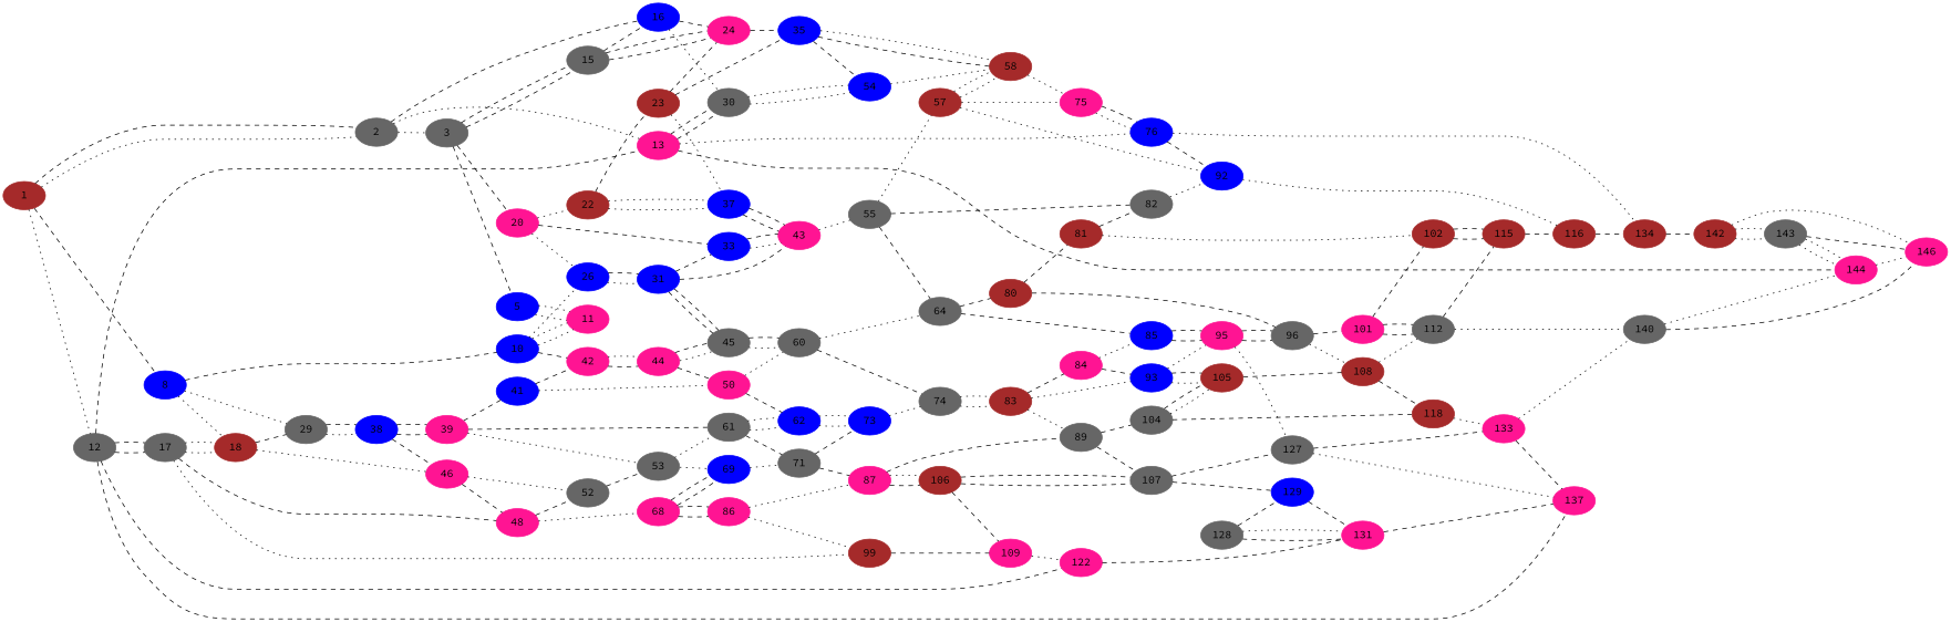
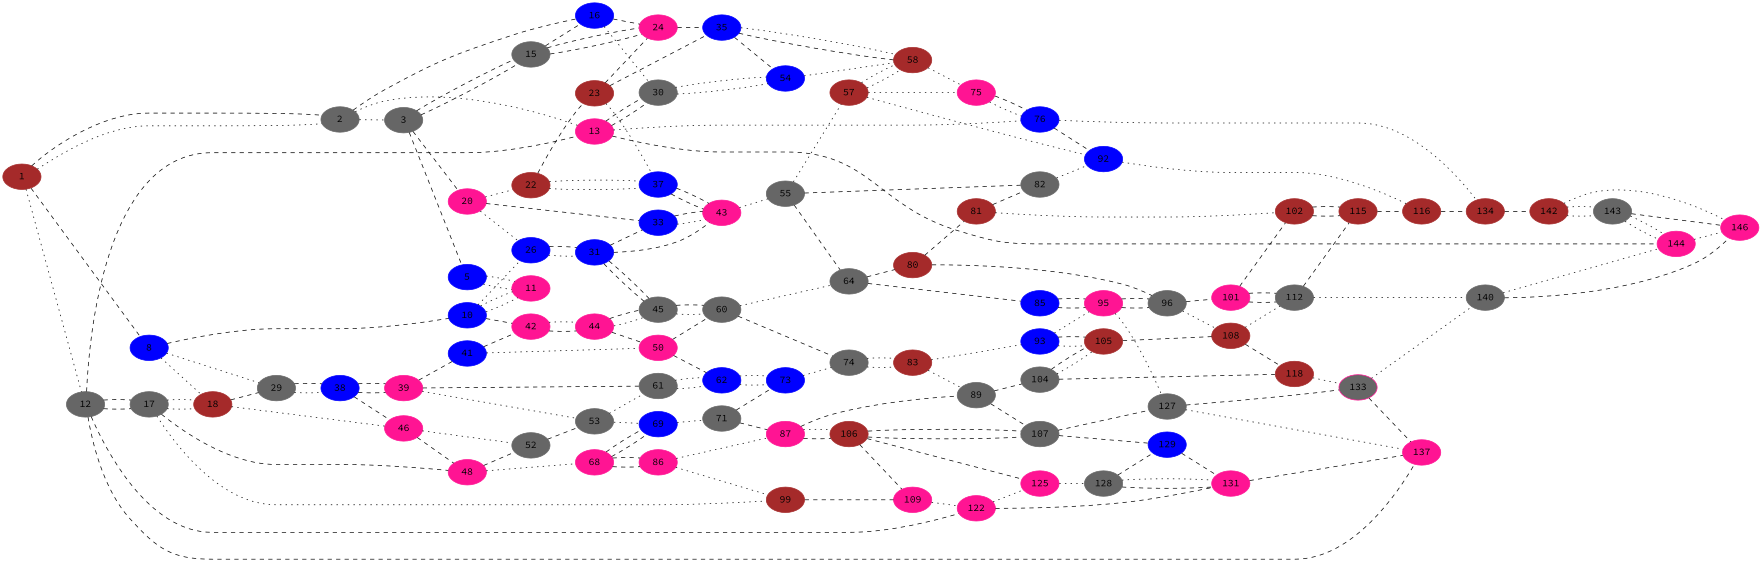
  graph {
    fontname="Source Code Pro"
    rankdir=LR
    node [color=gray40 fontname="Source Code Pro" style=filled]
    edge [fontname="Source Code Pro" style=dashed]
    1 [color=brown super="+7"]
    2 [super="+14"]
    8 [color=blue super="+9"]
    12 [super="+121"]
    3 [super="+4"]
    13 [color=deeppink super="+77"]
    16 [color=blue super="+28"]
    10 [color=blue super="+25"]
    18 [color=brown super="+19"]
    29
    17 [super="+47"]
    122 [color=deeppink super="+124"]
    137 [color=deeppink super="+138"]
    5 [color=blue super="+6"]
    15
    20 [color=deeppink super="+21"]
    30
    76 [color=blue super="+114"]
    144 [color=deeppink super="+148"]
    24 [color=deeppink super="+27"]
    11 [color=deeppink]
    26 [color=blue]
    22 [color=brown]
    33 [color=blue]
    42 [color=deeppink]
    46 [color=deeppink super="+49"]
    38 [color=blue]
    31 [color=blue super="+32"]
    44 [color=deeppink]
    48 [color=deeppink super="+67"]
    99 [color=brown super="+100"]
+   125 [color=deeppink]
    131 [color=deeppink super="+136"]
    54 [color=blue]
    92 [color=blue super="+113"]
    134 [color=brown super="+135"]
    146 [color=deeppink super="+147"]
    35 [color=blue super="+36"]
    52
    68 [color=deeppink]
    109 [color=deeppink super="+123"]
    23 [color=brown super="+34"]
    37 [color=blue]
    43 [color=deeppink super="+51"]
    58 [color=brown super="+70"]
    45
    39 [color=deeppink super="+40"]
    55 [super="+56"]
    60 [super="+63"]
    75 [color=deeppink]
    41 [color=blue]
    53 [super="+65"]
    61 [super="+66"]
    50 [color=deeppink super="+59"]
    69 [color=blue]
    62 [color=blue]
    71 [super="+72"]
    57 [color=brown super="+78"]
    64 [super="+79"]
    82 [super="+91"]
    74
    86 [color=deeppink]
    73 [color=blue]
    80 [color=brown]
    85 [color=blue]
    116 [color=brown super="+130"]
    83 [color=brown super="+90"]
    87 [color=deeppink super="+88"]
    81 [color=brown super="+98"]
    96 [super="+97"]
    95 [color=deeppink]
    89 [super="+103"]
    106 [color=brown super="+110"]
-   84 [color=deeppink]
    93 [color=blue super="+94"]
    142 [color=brown super="+145"]
    102 [color=brown]
    101 [color=deeppink]
    108 [color=brown super="+111"]
    115 [color=brown super="+120"]
    104 [super="+117"]
    107 [super="+126"]
    105 [color=brown]
    127 [super="+132"]
    118 [color=brown]
    129 [color=blue]
    112 [super="+119"]
    140 [super="+141"]
-   133 [color=deeppink super="+139"]
+   133 [color=deeppink super="+139" fillcolor=gray40]
    128
    143
    1 -- 2 [style=dotted]
    1 -- 2
    1 -- 8
    1 -- 12 [style=dotted]
    2 -- 3 [style=dotted]
    2 -- 13 [style=dotted]
    2 -- 16
    8 -- 10
    8 -- 18 [style=dotted]
    8 -- 29 [style=dotted]
    12 -- 13 [weight=2]
    12 -- 17
    12 -- 17
    12 -- 122
    12 -- 137
    3 -- 5
    3 -- 15
    3 -- 15
    3 -- 20
    13 -- 30
    13 -- 30
    13 -- 76 [style=dotted]
    13 -- 144
    16 -- 30 [style=dotted]
    16 -- 24
    10 -- 11 [style=dotted]
    10 -- 11 [style=dotted]
    10 -- 26 [style=dotted]
    10 -- 42
    18 -- 29
    18 -- 46 [style=dotted]
    29 -- 38 [style=dotted]
    29 -- 38
    17 -- 18 [style=dotted]
    17 -- 18 [style=dotted]
    17 -- 48
    17 -- 99 [style=dotted]
+   122 -- 125 [style=dotted]
    122 -- 131
    5 -- 11 [style=dotted weight=2]
    5 -- 11 [style=dotted]
    15 -- 16
    15 -- 24
    15 -- 24
    20 -- 26 [style=dotted]
    20 -- 22 [style=dotted]
    20 -- 33
    30 -- 54 [style=dotted]
    30 -- 54 [style=dotted]
    76 -- 92
    76 -- 134 [style=dotted]
    144 -- 146 [style=dotted]
    24 -- 35
    26 -- 31 [style=dotted]
    26 -- 31
    22 -- 23
    22 -- 37 [style=dotted]
    22 -- 37 [style=dotted]
    33 -- 43 [style=dotted]
    33 -- 43
    42 -- 44
    42 -- 44 [style=dotted]
    46 -- 48
    46 -- 52 [style=dotted]
    38 -- 46
    38 -- 39
    38 -- 39
    31 -- 33
    31 -- 43
    31 -- 45
    31 -- 45
    44 -- 45 [style=dotted]
    44 -- 45
    44 -- 50
    48 -- 52
    48 -- 68 [style=dotted]
    99 -- 109 [weight=2]
+   125 -- 128 [style=dotted]
    131 -- 137
    54 -- 58 [style=dotted]
    92 -- 116 [style=dotted]
    134 -- 142
    35 -- 54
    35 -- 58
    35 -- 58 [style=dotted]
    52 -- 53
    68 -- 69
    68 -- 69
    68 -- 86
    68 -- 86
    109 -- 122 [style=dotted]
    23 -- 24
    23 -- 35
    23 -- 37 [style=dotted]
    37 -- 43
    37 -- 43
    43 -- 55 [style=dotted]
    58 -- 75 [style=dotted]
    45 -- 60 [style=dotted]
    45 -- 60
    39 -- 41
    39 -- 53 [style=dotted]
    39 -- 61
    55 -- 57 [style=dotted]
    55 -- 64
    55 -- 82
    60 -- 64 [style=dotted]
    60 -- 74
    75 -- 76 [style=dotted]
    75 -- 76
    41 -- 42
    41 -- 50 [style=dotted]
    53 -- 61 [style=dotted]
    53 -- 69 [style=dotted]
    61 -- 62 [style=dotted]
    61 -- 62 [style=dotted]
-   61 -- 71
-   50 -- 60 [style=dotted]
+   50 -- 60
    50 -- 62
    69 -- 71 [style=dotted]
    62 -- 73 [style=dotted]
    62 -- 73 [style=dotted]
    71 -- 73
    71 -- 87
    57 -- 92 [style=dotted]
    57 -- 58 [style=dotted]
    57 -- 58 [style=dotted]
    57 -- 75 [style=dotted]
    64 -- 80
    64 -- 85
    82 -- 92 [style=dotted]
    74 -- 83 [style=dotted]
    74 -- 83 [style=dotted]
    86 -- 99 [style=dotted]
    86 -- 87 [style=dotted]
    73 -- 74 [style=dotted]
    80 -- 81
    80 -- 96
    85 -- 95
    85 -- 95
    116 -- 134
    83 -- 89 [style=dotted]
-   83 -- 84
    83 -- 93 [style=dotted]
    87 -- 89
    87 -- 106
    87 -- 106 [style=dotted]
    81 -- 82 [weight=2]
    81 -- 102 [style=dotted]
    96 -- 101
    96 -- 108 [style=dotted]
    95 -- 96
    95 -- 96
    95 -- 127 [style=dotted]
    89 -- 104
    89 -- 107
+   106 -- 125
    106 -- 109
    106 -- 107
    106 -- 107
-   84 -- 85 [style=dotted]
-   84 -- 93
    93 -- 95 [style=dotted]
    93 -- 105 [style=dotted]
    93 -- 105
    142 -- 146 [style=dotted]
    142 -- 143 [style=dotted]
    142 -- 143 [style=dotted]
    102 -- 115
    102 -- 115
    101 -- 102
    101 -- 112
    101 -- 112
    108 -- 118
    108 -- 112 [style=dotted]
    115 -- 116 [weight=2]
    104 -- 105 [style=dotted]
    104 -- 105
    104 -- 118
    107 -- 127
    107 -- 129
    105 -- 108
    127 -- 137 [style=dotted]
    127 -- 133
    118 -- 133 [style=dotted]
    129 -- 131
    112 -- 115
    112 -- 140 [style=dotted]
    140 -- 144 [style=dotted]
    140 -- 146
    133 -- 137
    133 -- 140 [style=dotted]
    128 -- 131
    128 -- 131 [style=dotted]
    128 -- 129
    143 -- 144 [style=dotted]
    143 -- 144 [style=dotted]
    143 -- 146
  }
